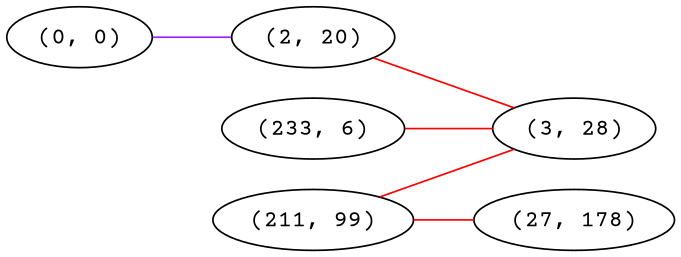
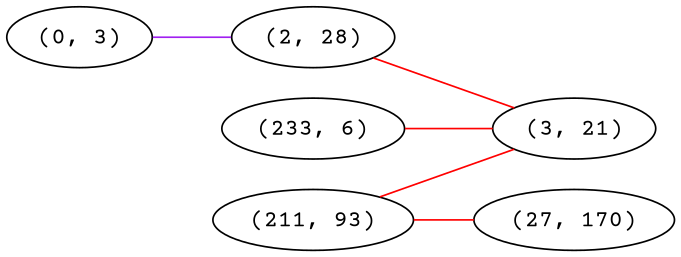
  graph {
    fontname="Courier Prime"
    rankdir=LR
    node [fontname="Courier Prime"]
    edge [color=red fontname="Courier Prime" weight=1]
-   "(0, 0)"
-   "(2, 28)" [label="(2, 20)"]
-   "(3, 28)"
-   "(211, 93)" [label="(211, 99)"]
-   "(27, 178)"
+   "(0, 0)" [label="(0, 3)"]
+   "(2, 28)"
+   "(3, 28)" [label="(3, 21)"]
+   "(211, 93)"
+   "(27, 178)" [label="(27, 170)"]
    n6 [label="(233, 6)"]
    "(0, 0)" -- "(2, 28)" [color=purple weight=4]
    "(2, 28)" -- "(3, 28)"
    "(211, 93)" -- "(3, 28)"
    "(211, 93)" -- "(27, 178)"
    n6 -- "(3, 28)"
  }
